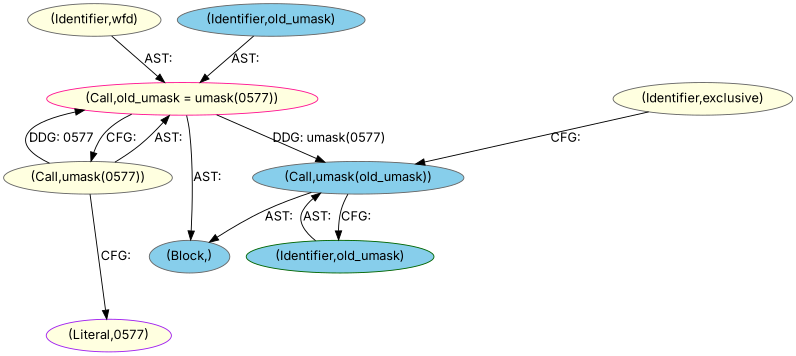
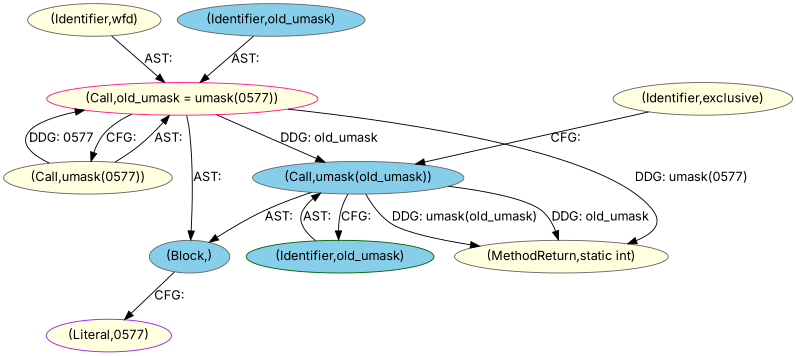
  digraph {
    fontname=Inter
    node [color=gray40 fillcolor=lightyellow fontname=Inter style=filled]
    edge [fontname=Inter]
    n1 [color=deeppink label="(Call,old_umask = umask(0577))"]
    n2 [label="(Call,umask(0577))"]
    n3 [fillcolor=skyblue label="(Call,umask(old_umask))"]
    n4 [fillcolor=skyblue label="(Block,)"]
+   n5 [label="(MethodReturn,static int)"]
    n6 [color=purple label="(Literal,0577)"]
    n7 [color=darkgreen fillcolor=skyblue label="(Identifier,old_umask)"]
    n8 [label="(Identifier,exclusive)"]
    n9 [label="(Identifier,wfd)"]
    n10 [fillcolor=skyblue label="(Identifier,old_umask)"]
    n1 -> n2 [label="CFG: "]
-   n1 -> n3 [label="DDG: umask(0577)"]
+   n1 -> n3 [label="DDG: old_umask"]
    n1 -> n4 [label="AST: "]
+   n1 -> n5 [label="DDG: umask(0577)"]
    n2 -> n1 [label="AST: "]
    n2 -> n1 [label="DDG: 0577"]
-   n2 -> n6 [label="CFG: "]
+   n4 -> n6 [label="CFG: "]
    n3 -> n4 [label="AST: "]
+   n3 -> n5 [label="DDG: old_umask"]
+   n3 -> n5 [label="DDG: umask(old_umask)"]
    n3 -> n7 [label="CFG: "]
    n7 -> n3 [label="AST: "]
    n8 -> n3 [label="CFG: "]
    n9 -> n1 [label="AST: "]
    n10 -> n1 [label="AST: "]
  }
